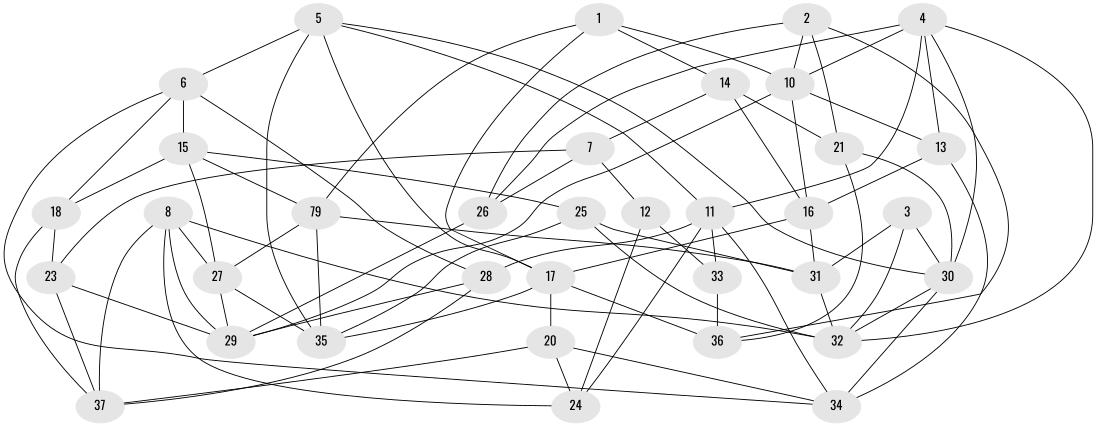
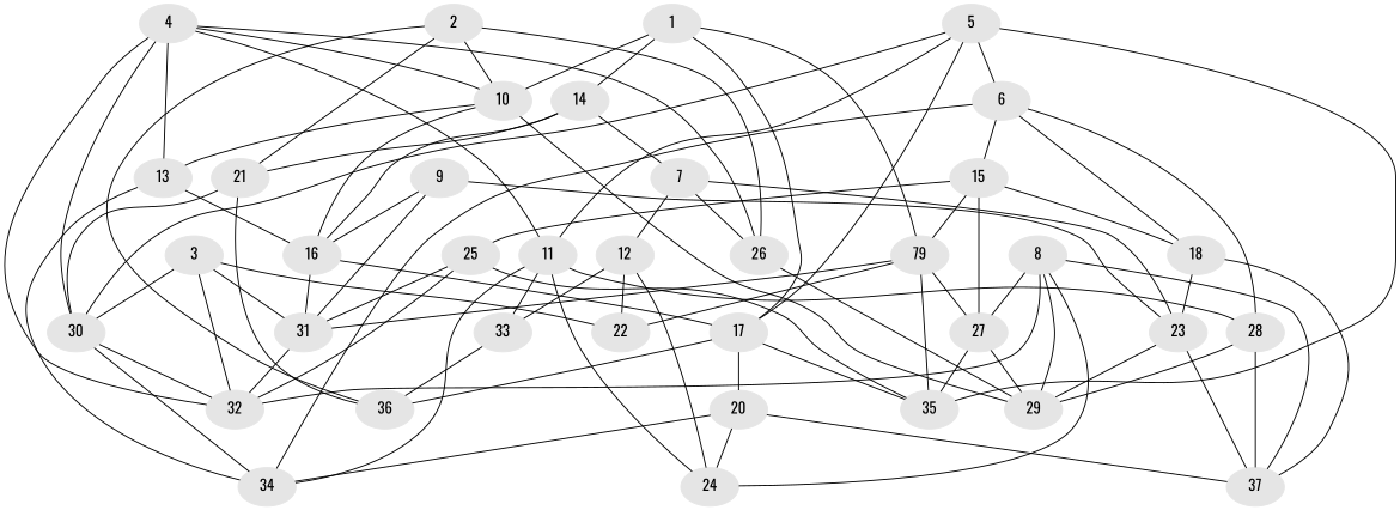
  graph {
    fontname=Oswald
    node [color=gray90 fontname=Oswald style=filled]
    edge [fontname=Oswald weight=1.0]
    1
    10
    14
    17
    n5 [label=79]
    13
    29
    16
    21
    7
    36
    35
    20
+   22
    31
    27
    2
    26
    30
    3
    32
    34
    4
    11
    28
    24
    33
    5
    6
    15
    18
    12
    23
    25
    37
    8
+   9
    1 -- 10
    1 -- 14
    1 -- 17
    1 -- n5
    10 -- 13
    10 -- 29
    10 -- 16
    14 -- 16
    14 -- 21 [weight=2.0]
    14 -- 7
    17 -- 36
    17 -- 35
    17 -- 20
    n5 -- 35
+   n5 -- 22
    n5 -- 31
    n5 -- 27
    13 -- 16
    13 -- 34 [weight=2.0]
    16 -- 17
    16 -- 31
    21 -- 36 [weight=2.0]
    21 -- 30
    7 -- 26
    7 -- 12
    7 -- 23
    20 -- 34
    20 -- 24
    20 -- 37
    31 -- 32
    27 -- 29
    27 -- 35
    2 -- 10
    2 -- 21
    2 -- 36
    2 -- 26
    26 -- 29
    30 -- 32
    30 -- 34
+   3 -- 22
    3 -- 31
    3 -- 30
    3 -- 32
    4 -- 10
    4 -- 13
    4 -- 26
    4 -- 30
    4 -- 32
    4 -- 11
    11 -- 34
    11 -- 28
    11 -- 24
    11 -- 33
    28 -- 29
    28 -- 37
    33 -- 36
    5 -- 17
    5 -- 35 [weight=2.0]
    5 -- 30
    5 -- 11
    5 -- 6
    6 -- 34
    6 -- 28
    6 -- 15
    6 -- 18
    15 -- n5
    15 -- 27
    15 -- 18
    15 -- 25
    18 -- 23
    18 -- 37
+   12 -- 22 [weight=2.0]
    12 -- 24
    12 -- 33 [weight=2.0]
    23 -- 29
    23 -- 37
    25 -- 35
    25 -- 31
    25 -- 32
    8 -- 29
    8 -- 27 [weight=2.0]
    8 -- 32
    8 -- 24
    8 -- 37
+   9 -- 16
+   9 -- 31
+   9 -- 23 [weight=2.0]
  }
